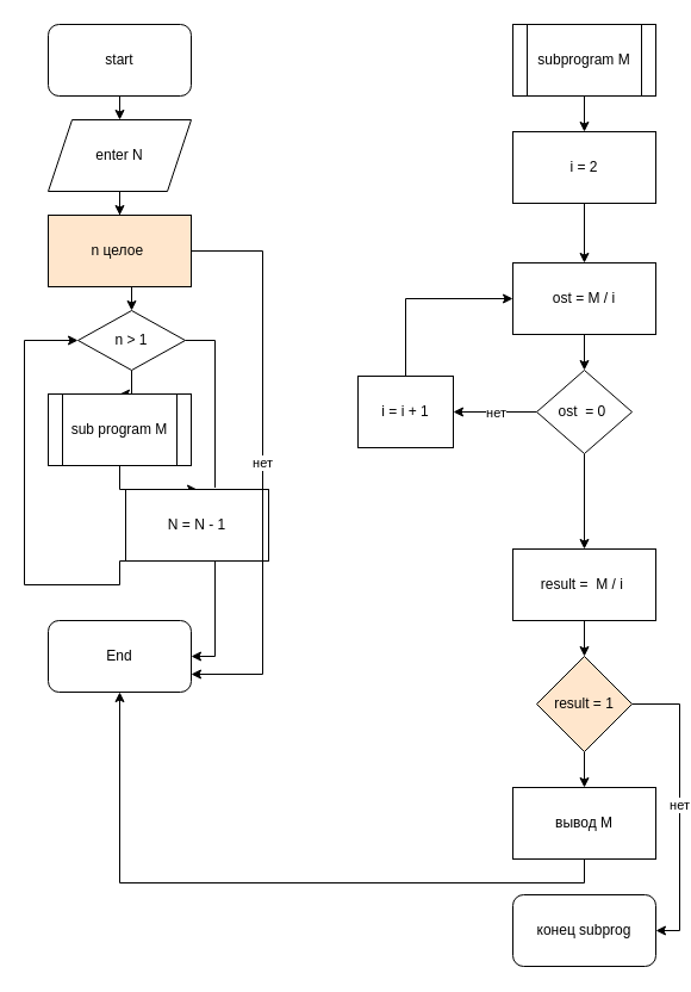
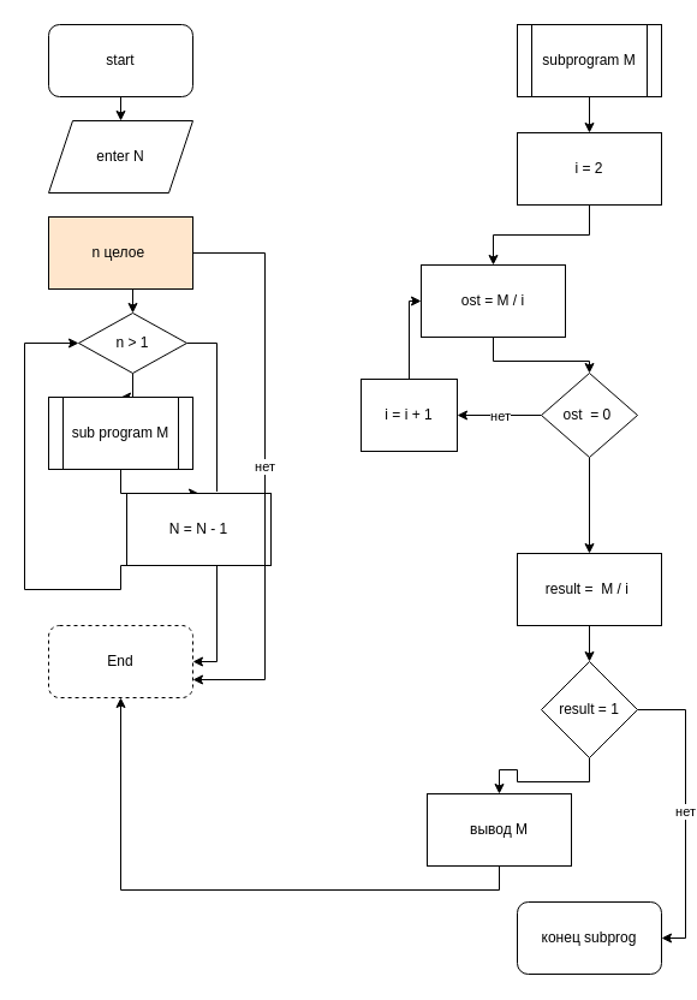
  <mxCell id="0" />
  <mxCell id="1" parent="0" />
  <mxCell id="2" style="edgeStyle=orthogonalEdgeStyle;rounded=0;orthogonalLoop=1;jettySize=auto;html=1;exitX=0.5;exitY=1;exitDx=0;exitDy=0;entryX=0.5;entryY=0;entryDx=0;entryDy=0;" edge="1" parent="1" source="3" target="5"><mxGeometry relative="1" as="geometry" /></mxCell>
  <mxCell id="3" value="start" style="rounded=1;whiteSpace=wrap;html=1;" vertex="1" parent="1"><mxGeometry x="40" y="20" width="120" height="60" as="geometry" /></mxCell>
- <mxCell id="4" style="edgeStyle=orthogonalEdgeStyle;rounded=0;orthogonalLoop=1;jettySize=auto;html=1;exitX=0.5;exitY=1;exitDx=0;exitDy=0;" edge="1" parent="1" source="5" target="18"><mxGeometry relative="1" as="geometry" /></mxCell>
  <mxCell id="5" value="enter N&lt;br&gt;" style="shape=parallelogram;perimeter=parallelogramPerimeter;whiteSpace=wrap;html=1;fixedSize=1;" vertex="1" parent="1"><mxGeometry x="40" y="100" width="120" height="60" as="geometry" /></mxCell>
  <mxCell id="6" style="edgeStyle=orthogonalEdgeStyle;rounded=0;orthogonalLoop=1;jettySize=auto;html=1;entryX=0.5;entryY=0;entryDx=0;entryDy=0;" edge="1" parent="1" source="8" target="10"><mxGeometry relative="1" as="geometry" /></mxCell>
  <mxCell id="7" value="нет" style="edgeStyle=orthogonalEdgeStyle;rounded=0;orthogonalLoop=1;jettySize=auto;html=1;entryX=1;entryY=0.5;entryDx=0;entryDy=0;" edge="1" parent="1" source="8" target="13"><mxGeometry relative="1" as="geometry"><Array as="points"><mxPoint x="180" y="285" /><mxPoint x="180" y="550" /></Array></mxGeometry></mxCell>
  <mxCell id="8" value="n &amp;gt; 1" style="rhombus;whiteSpace=wrap;html=1;" vertex="1" parent="1"><mxGeometry x="65" y="260" width="90" height="50" as="geometry" /></mxCell>
  <mxCell id="9" style="edgeStyle=orthogonalEdgeStyle;rounded=0;orthogonalLoop=1;jettySize=auto;html=1;exitX=0.5;exitY=1;exitDx=0;exitDy=0;entryX=0.5;entryY=0;entryDx=0;entryDy=0;" edge="1" parent="1" source="10" target="12"><mxGeometry relative="1" as="geometry" /></mxCell>
  <mxCell id="10" value="sub program M" style="shape=process;whiteSpace=wrap;html=1;backgroundOutline=1;" vertex="1" parent="1"><mxGeometry x="40" y="330" width="120" height="60" as="geometry" /></mxCell>
  <mxCell id="11" style="edgeStyle=orthogonalEdgeStyle;rounded=0;orthogonalLoop=1;jettySize=auto;html=1;exitX=0.5;exitY=1;exitDx=0;exitDy=0;entryX=0;entryY=0.5;entryDx=0;entryDy=0;" edge="1" parent="1" source="12" target="8"><mxGeometry relative="1" as="geometry"><mxPoint x="50" y="285" as="targetPoint" /><Array as="points"><mxPoint x="100" y="490" /><mxPoint x="20" y="490" /><mxPoint x="20" y="285" /></Array></mxGeometry></mxCell>
  <mxCell id="12" value="N = N - 1" style="rounded=0;whiteSpace=wrap;html=1;" vertex="1" parent="1"><mxGeometry x="105" y="410" width="120" height="60" as="geometry" /></mxCell>
- <mxCell id="13" value="End" style="rounded=1;whiteSpace=wrap;html=1;" vertex="1" parent="1"><mxGeometry x="40" y="520" width="120" height="60" as="geometry" /></mxCell>
+ <mxCell id="13" value="End" style="rounded=1;whiteSpace=wrap;html=1;dashed=1;" vertex="1" parent="1"><mxGeometry x="40" y="520" width="120" height="60" as="geometry" /></mxCell>
  <mxCell id="14" style="edgeStyle=orthogonalEdgeStyle;rounded=0;orthogonalLoop=1;jettySize=auto;html=1;exitX=0.5;exitY=1;exitDx=0;exitDy=0;entryX=0.5;entryY=0;entryDx=0;entryDy=0;" edge="1" parent="1" source="15" target="20"><mxGeometry relative="1" as="geometry" /></mxCell>
  <mxCell id="15" value="subprogram M" style="shape=process;whiteSpace=wrap;html=1;backgroundOutline=1;" vertex="1" parent="1"><mxGeometry x="430" y="20" width="120" height="60" as="geometry" /></mxCell>
  <mxCell id="16" style="edgeStyle=orthogonalEdgeStyle;rounded=0;orthogonalLoop=1;jettySize=auto;html=1;exitX=0.5;exitY=1;exitDx=0;exitDy=0;entryX=0.5;entryY=0;entryDx=0;entryDy=0;" edge="1" parent="1" source="18" target="8"><mxGeometry relative="1" as="geometry" /></mxCell>
  <mxCell id="17" value="нет" style="edgeStyle=orthogonalEdgeStyle;rounded=0;orthogonalLoop=1;jettySize=auto;html=1;exitX=1;exitY=0.5;exitDx=0;exitDy=0;entryX=1;entryY=0.75;entryDx=0;entryDy=0;" edge="1" parent="1" source="18" target="13"><mxGeometry relative="1" as="geometry"><Array as="points"><mxPoint x="220" y="210" /><mxPoint x="220" y="565" /></Array></mxGeometry></mxCell>
  <mxCell id="18" value="n целое&amp;nbsp;" style="rounded=0;whiteSpace=wrap;html=1;fillColor=#ffe6cc;" vertex="1" parent="1"><mxGeometry x="40" y="180" width="120" height="60" as="geometry" /></mxCell>
  <mxCell id="19" style="edgeStyle=orthogonalEdgeStyle;rounded=0;orthogonalLoop=1;jettySize=auto;html=1;exitX=0.5;exitY=1;exitDx=0;exitDy=0;entryX=0.5;entryY=0;entryDx=0;entryDy=0;" edge="1" parent="1" source="20" target="30"><mxGeometry relative="1" as="geometry" /></mxCell>
  <mxCell id="20" value="i = 2" style="rounded=0;whiteSpace=wrap;html=1;" vertex="1" parent="1"><mxGeometry x="430" y="110" width="120" height="60" as="geometry" /></mxCell>
  <mxCell id="21" style="edgeStyle=orthogonalEdgeStyle;rounded=0;orthogonalLoop=1;jettySize=auto;html=1;exitX=0.5;exitY=1;exitDx=0;exitDy=0;entryX=0.5;entryY=0;entryDx=0;entryDy=0;" edge="1" parent="1" source="22" target="25"><mxGeometry relative="1" as="geometry" /></mxCell>
  <mxCell id="22" value="result =&amp;nbsp; M / i&amp;nbsp;" style="rounded=0;whiteSpace=wrap;html=1;" vertex="1" parent="1"><mxGeometry x="430" y="460" width="120" height="60" as="geometry" /></mxCell>
  <mxCell id="23" style="edgeStyle=orthogonalEdgeStyle;rounded=0;orthogonalLoop=1;jettySize=auto;html=1;exitX=0.5;exitY=1;exitDx=0;exitDy=0;entryX=0.5;entryY=0;entryDx=0;entryDy=0;" edge="1" parent="1" source="25" target="27"><mxGeometry relative="1" as="geometry" /></mxCell>
  <mxCell id="24" value="нет" style="edgeStyle=orthogonalEdgeStyle;rounded=0;orthogonalLoop=1;jettySize=auto;html=1;exitX=1;exitY=0.5;exitDx=0;exitDy=0;entryX=1;entryY=0.5;entryDx=0;entryDy=0;" edge="1" parent="1" source="25" target="28"><mxGeometry relative="1" as="geometry" /></mxCell>
- <mxCell id="25" value="result = 1" style="rhombus;whiteSpace=wrap;html=1;fillColor=#ffe6cc;" vertex="1" parent="1"><mxGeometry x="450" y="550" width="80" height="80" as="geometry" /></mxCell>
+ <mxCell id="25" value="result = 1" style="rhombus;whiteSpace=wrap;html=1;" vertex="1" parent="1"><mxGeometry x="450" y="550" width="80" height="80" as="geometry" /></mxCell>
  <mxCell id="26" style="edgeStyle=orthogonalEdgeStyle;rounded=0;orthogonalLoop=1;jettySize=auto;html=1;exitX=0.5;exitY=1;exitDx=0;exitDy=0;" edge="1" parent="1" source="27" target="13"><mxGeometry relative="1" as="geometry" /></mxCell>
- <mxCell id="27" value="вывод М" style="rounded=0;whiteSpace=wrap;html=1;" vertex="1" parent="1"><mxGeometry x="430" y="660" width="120" height="60" as="geometry" /></mxCell>
+ <mxCell id="27" value="вывод М" style="rounded=0;whiteSpace=wrap;html=1;" vertex="1" parent="1"><mxGeometry x="355" y="660" width="120" height="60" as="geometry" /></mxCell>
  <mxCell id="28" value="конец subprog" style="rounded=1;whiteSpace=wrap;html=1;" vertex="1" parent="1"><mxGeometry x="430" y="750" width="120" height="60" as="geometry" /></mxCell>
  <mxCell id="29" style="edgeStyle=orthogonalEdgeStyle;rounded=0;orthogonalLoop=1;jettySize=auto;html=1;exitX=0.5;exitY=1;exitDx=0;exitDy=0;entryX=0.5;entryY=0;entryDx=0;entryDy=0;" edge="1" parent="1" source="30" target="33"><mxGeometry relative="1" as="geometry" /></mxCell>
- <mxCell id="30" value="ost = M / i" style="rounded=0;whiteSpace=wrap;html=1;" vertex="1" parent="1"><mxGeometry x="430" y="220" width="120" height="60" as="geometry" /></mxCell>
+ <mxCell id="30" value="ost = M / i" style="rounded=0;whiteSpace=wrap;html=1;" vertex="1" parent="1"><mxGeometry x="350" y="220" width="120" height="60" as="geometry" /></mxCell>
  <mxCell id="31" style="edgeStyle=orthogonalEdgeStyle;rounded=0;orthogonalLoop=1;jettySize=auto;html=1;entryX=0.5;entryY=0;entryDx=0;entryDy=0;" edge="1" parent="1" source="33" target="22"><mxGeometry relative="1" as="geometry" /></mxCell>
  <mxCell id="32" value="нет" style="edgeStyle=orthogonalEdgeStyle;rounded=0;orthogonalLoop=1;jettySize=auto;html=1;" edge="1" parent="1" source="33"><mxGeometry relative="1" as="geometry"><mxPoint x="380" y="345" as="targetPoint" /></mxGeometry></mxCell>
  <mxCell id="33" value="ost&amp;nbsp; = 0&amp;nbsp;" style="rhombus;whiteSpace=wrap;html=1;" vertex="1" parent="1"><mxGeometry x="450" y="310" width="80" height="70" as="geometry" /></mxCell>
  <mxCell id="34" style="edgeStyle=orthogonalEdgeStyle;rounded=0;orthogonalLoop=1;jettySize=auto;html=1;entryX=0;entryY=0.5;entryDx=0;entryDy=0;" edge="1" parent="1" source="35" target="30"><mxGeometry relative="1" as="geometry"><mxPoint x="330" y="250" as="targetPoint" /><Array as="points"><mxPoint x="340" y="250" /></Array></mxGeometry></mxCell>
  <mxCell id="35" value="i = i + 1" style="rounded=0;whiteSpace=wrap;html=1;" vertex="1" parent="1"><mxGeometry x="300" y="315" width="80" height="60" as="geometry" /></mxCell>
